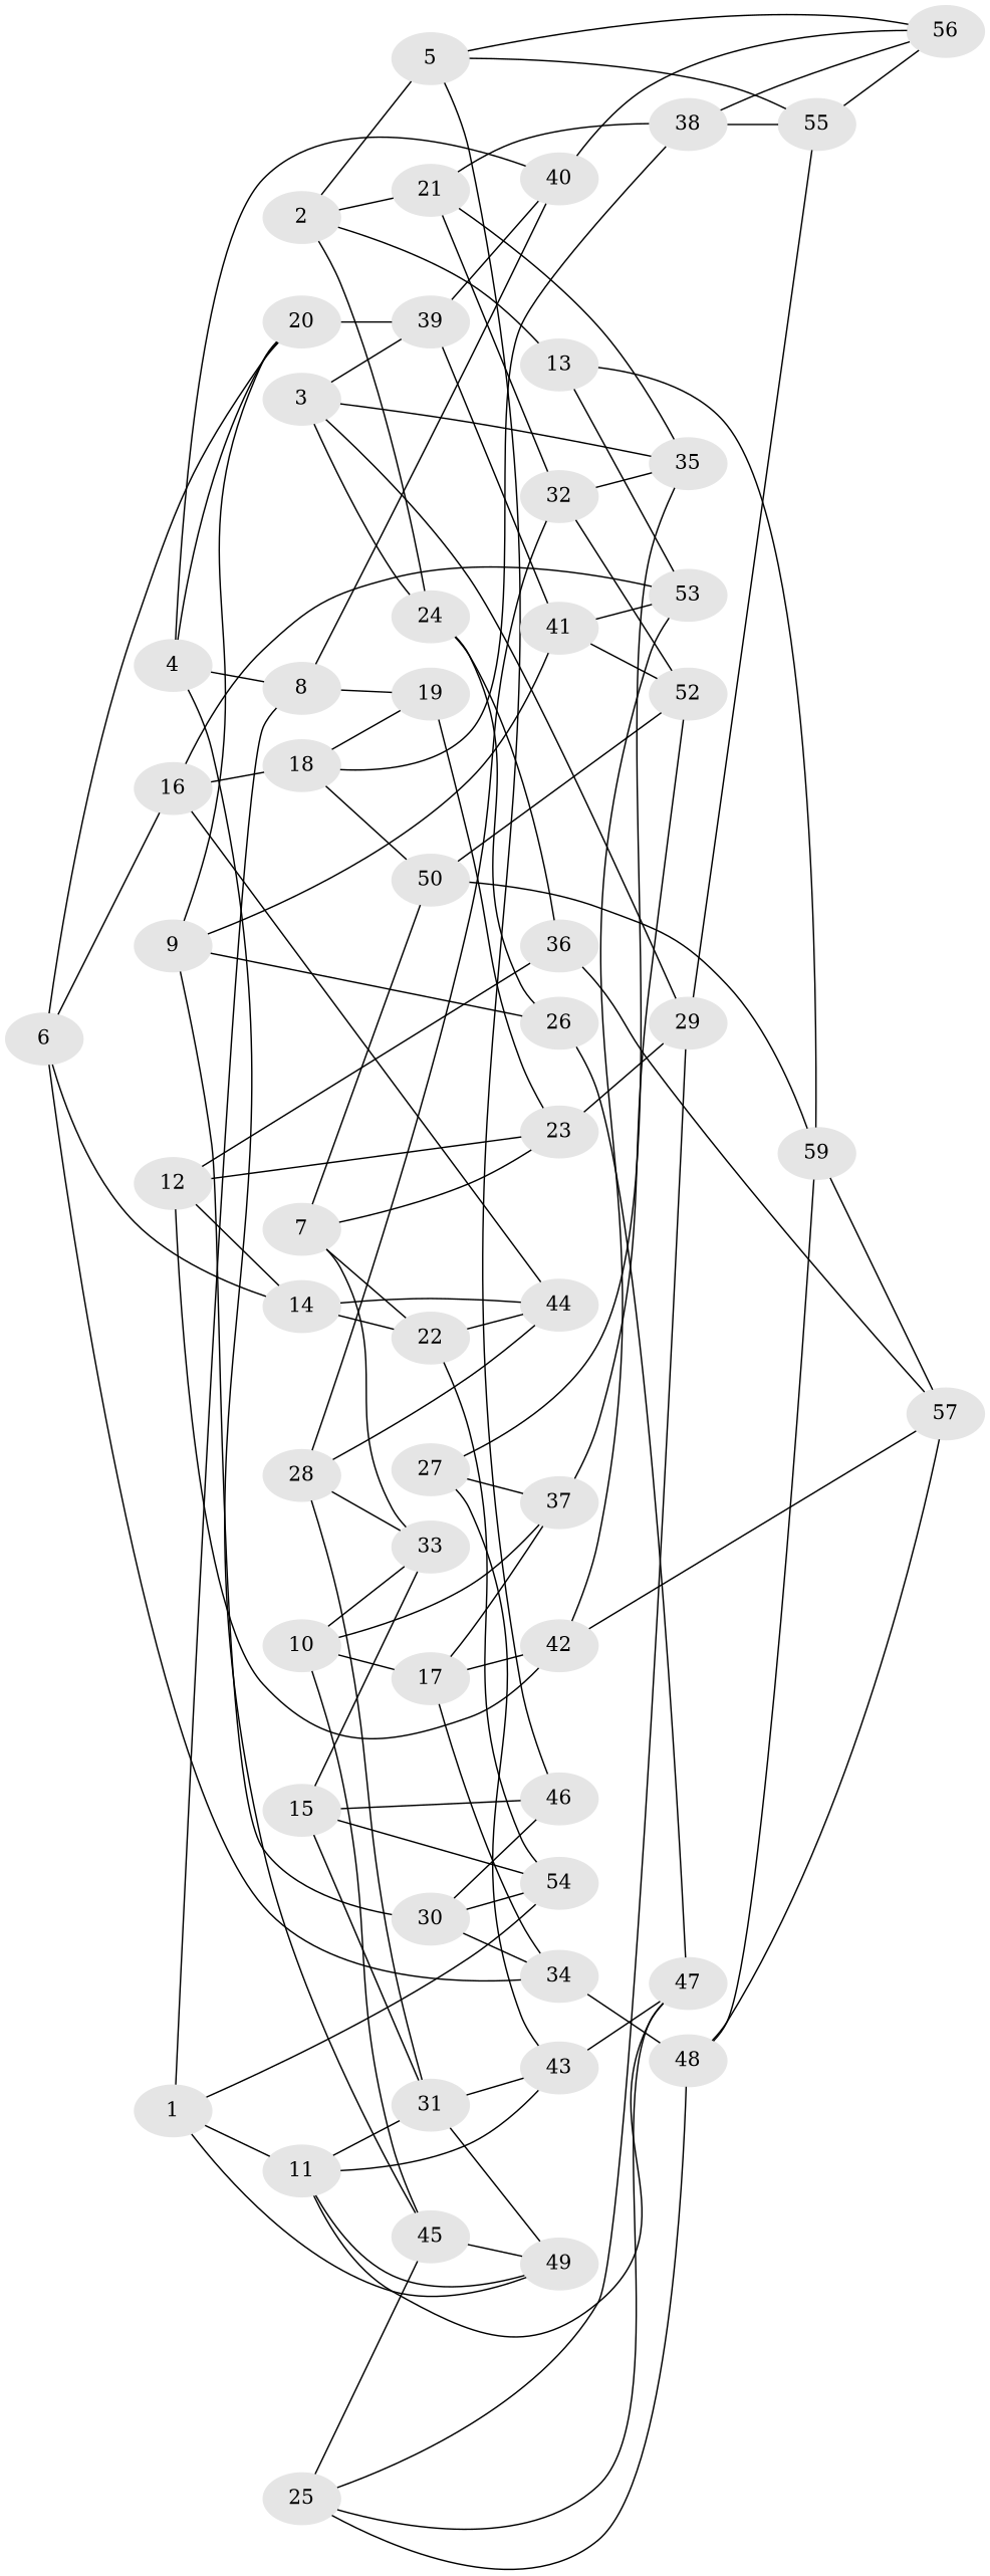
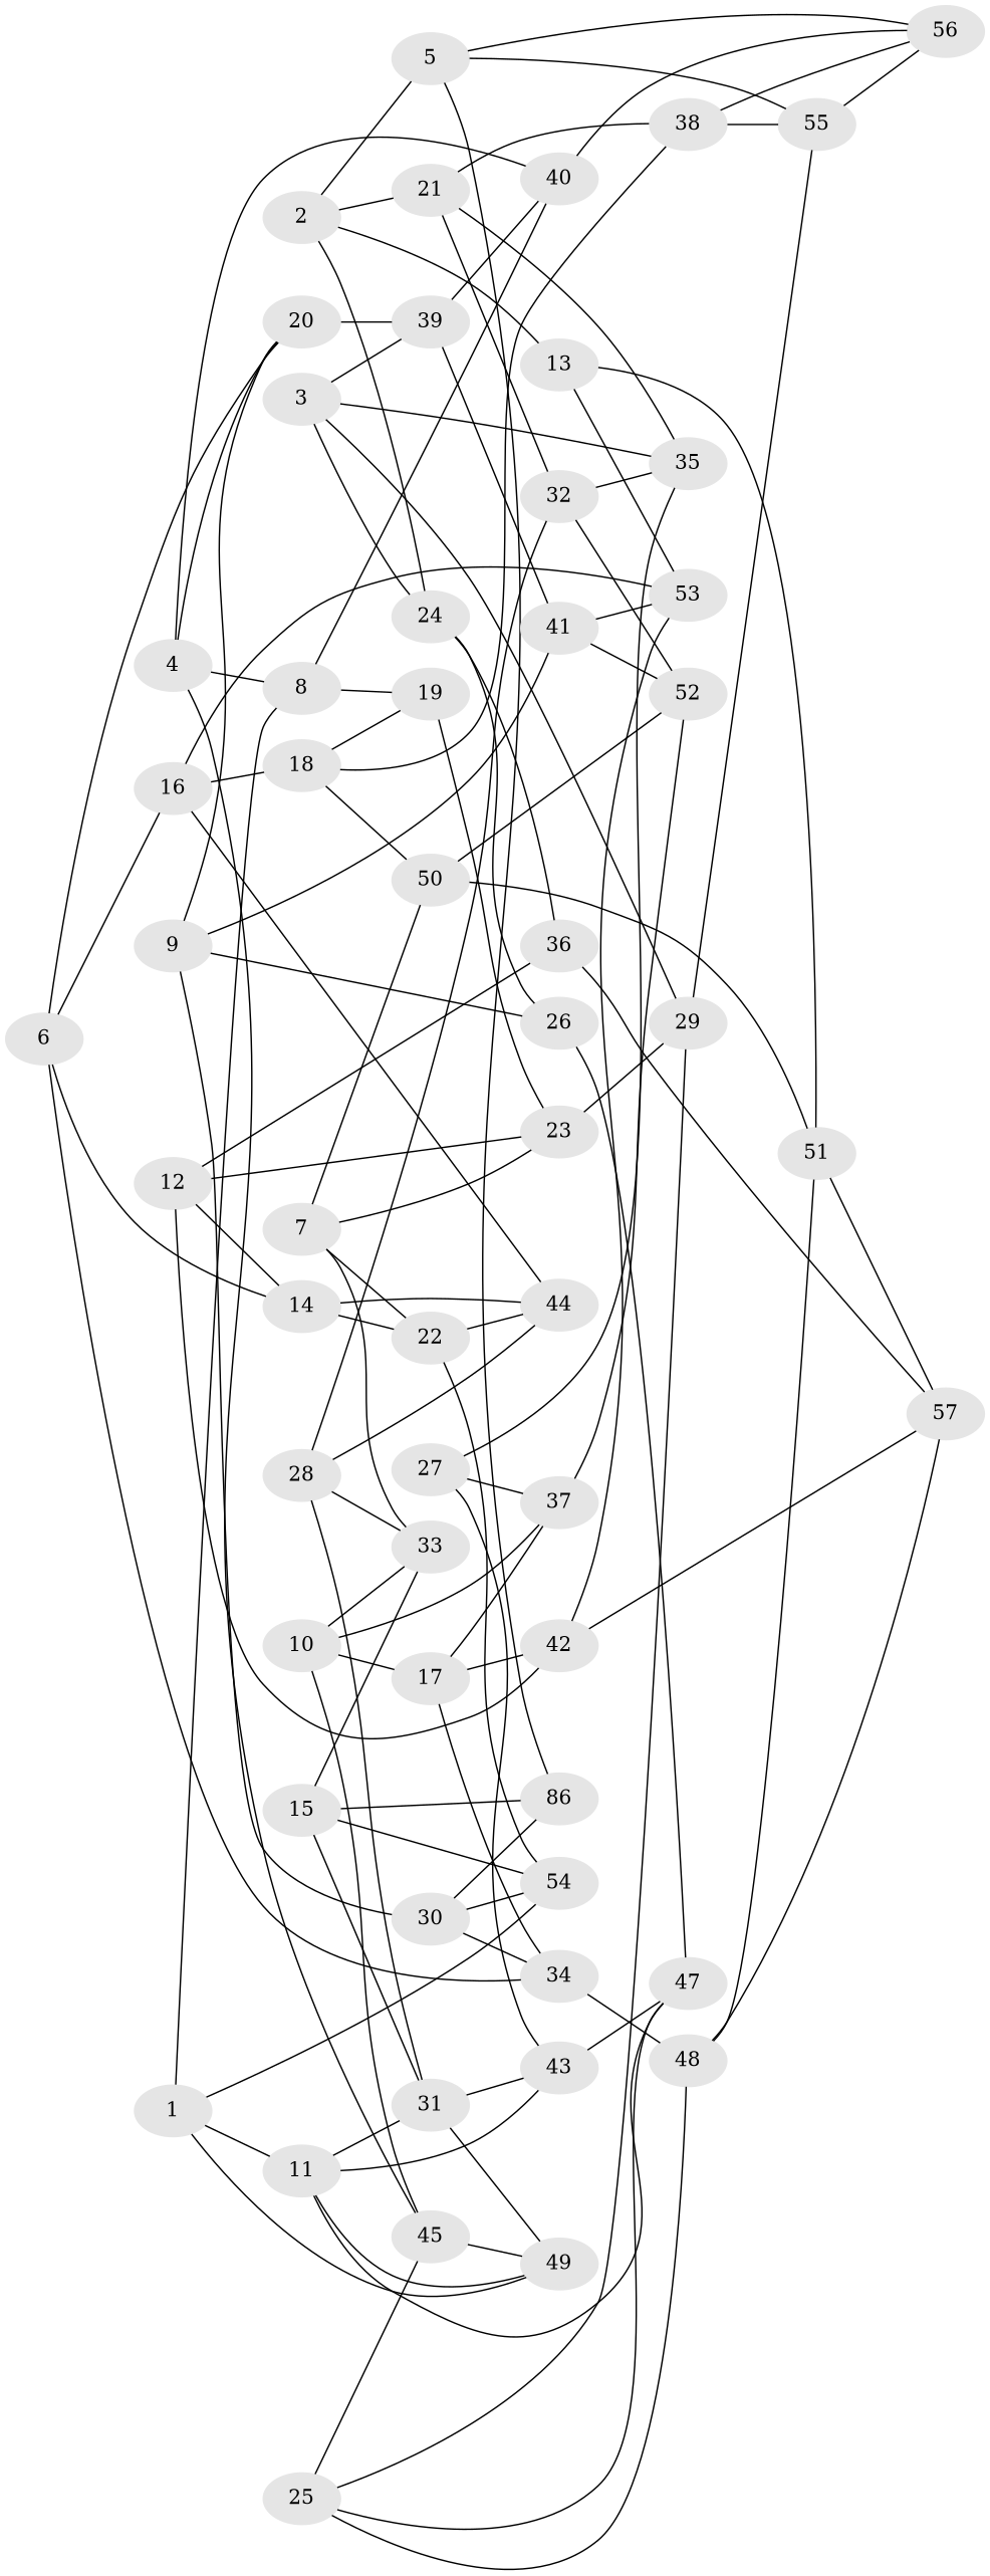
  graph {
    rankdir=LR
    node [color=gray90 style=filled]
    1
    8
    49
    54
    11
    40
    19
    36
    57
    2
    5
    13
    21
    24
-   46
+   46 [label=86]
    55
    56
-   51 [label=59]
+   51
    53
    35
    38
    32
    26
    3
    29
    39
    41
    4
    20
    45
    6
    14
    16
    34
    22
    44
    18
    48
    7
    23
    33
    50
    52
    9
    30
    47
    10
    17
    37
    42
    31
    43
    12
    15
    25
    27
    28
    1 -- 8
    1 -- 49
    1 -- 54
    1 -- 11
    8 -- 40
    8 -- 19
    11 -- 49
    11 -- 47
    11 -- 31
    11 -- 43
    40 -- 56
    19 -- 23
    36 -- 57
    2 -- 5
    2 -- 13
    2 -- 21
    2 -- 24
    5 -- 46
    5 -- 55
    5 -- 56
    13 -- 51
    13 -- 53
    21 -- 35
    21 -- 38
    21 -- 32
    24 -- 36
    24 -- 26
    55 -- 56
    51 -- 57
    38 -- 55
    38 -- 56
    32 -- 35
    32 -- 52
    26 -- 47
    3 -- 24
    3 -- 35
    3 -- 29
    3 -- 39
    29 -- 55
    39 -- 40
    39 -- 41
    41 -- 53
    41 -- 52
    4 -- 8
    4 -- 40
    4 -- 20
    4 -- 45
    20 -- 39
    45 -- 49
    6 -- 20
    6 -- 14
    6 -- 16
    6 -- 34
    14 -- 22
    14 -- 44
    16 -- 53
    16 -- 44
    16 -- 18
    34 -- 48
    22 -- 54
    22 -- 44
    18 -- 19
    18 -- 38
    18 -- 50
    48 -- 57
    48 -- 51
    7 -- 22
    7 -- 23
    7 -- 33
    7 -- 50
    23 -- 29
    50 -- 51
    50 -- 52
    9 -- 26
    9 -- 41
    9 -- 20
    9 -- 30
    30 -- 54
    30 -- 46
    30 -- 34
    10 -- 45
    10 -- 33
    10 -- 17
    10 -- 37
    17 -- 34
    17 -- 37
    17 -- 42
    37 -- 52
    42 -- 57
    42 -- 53
    31 -- 49
    31 -- 43
    43 -- 47
    12 -- 36
    12 -- 14
    12 -- 23
    12 -- 42
    15 -- 54
    15 -- 46
    15 -- 33
    15 -- 31
    25 -- 29
    25 -- 45
    25 -- 48
    25 -- 47
    27 -- 35
    27 -- 37
    27 -- 43
    28 -- 32
    28 -- 44
    28 -- 33
    28 -- 31
  }
